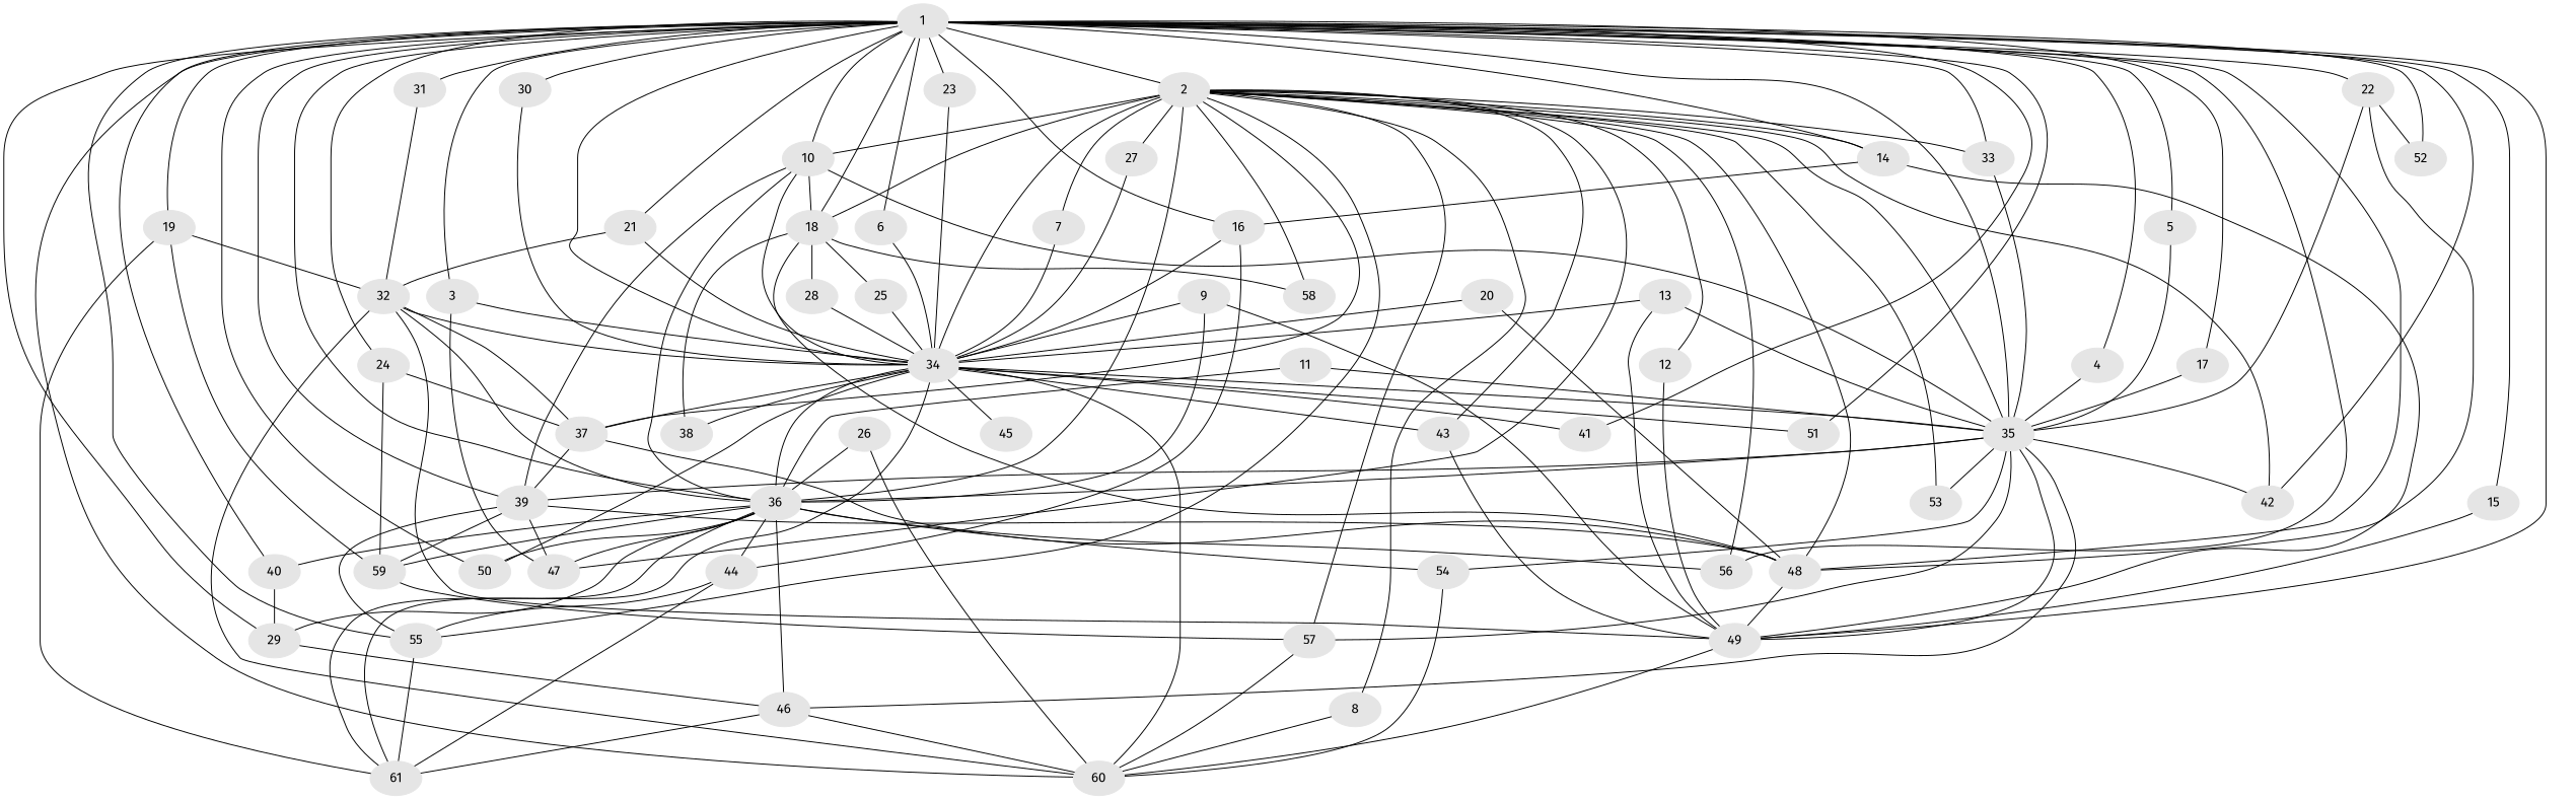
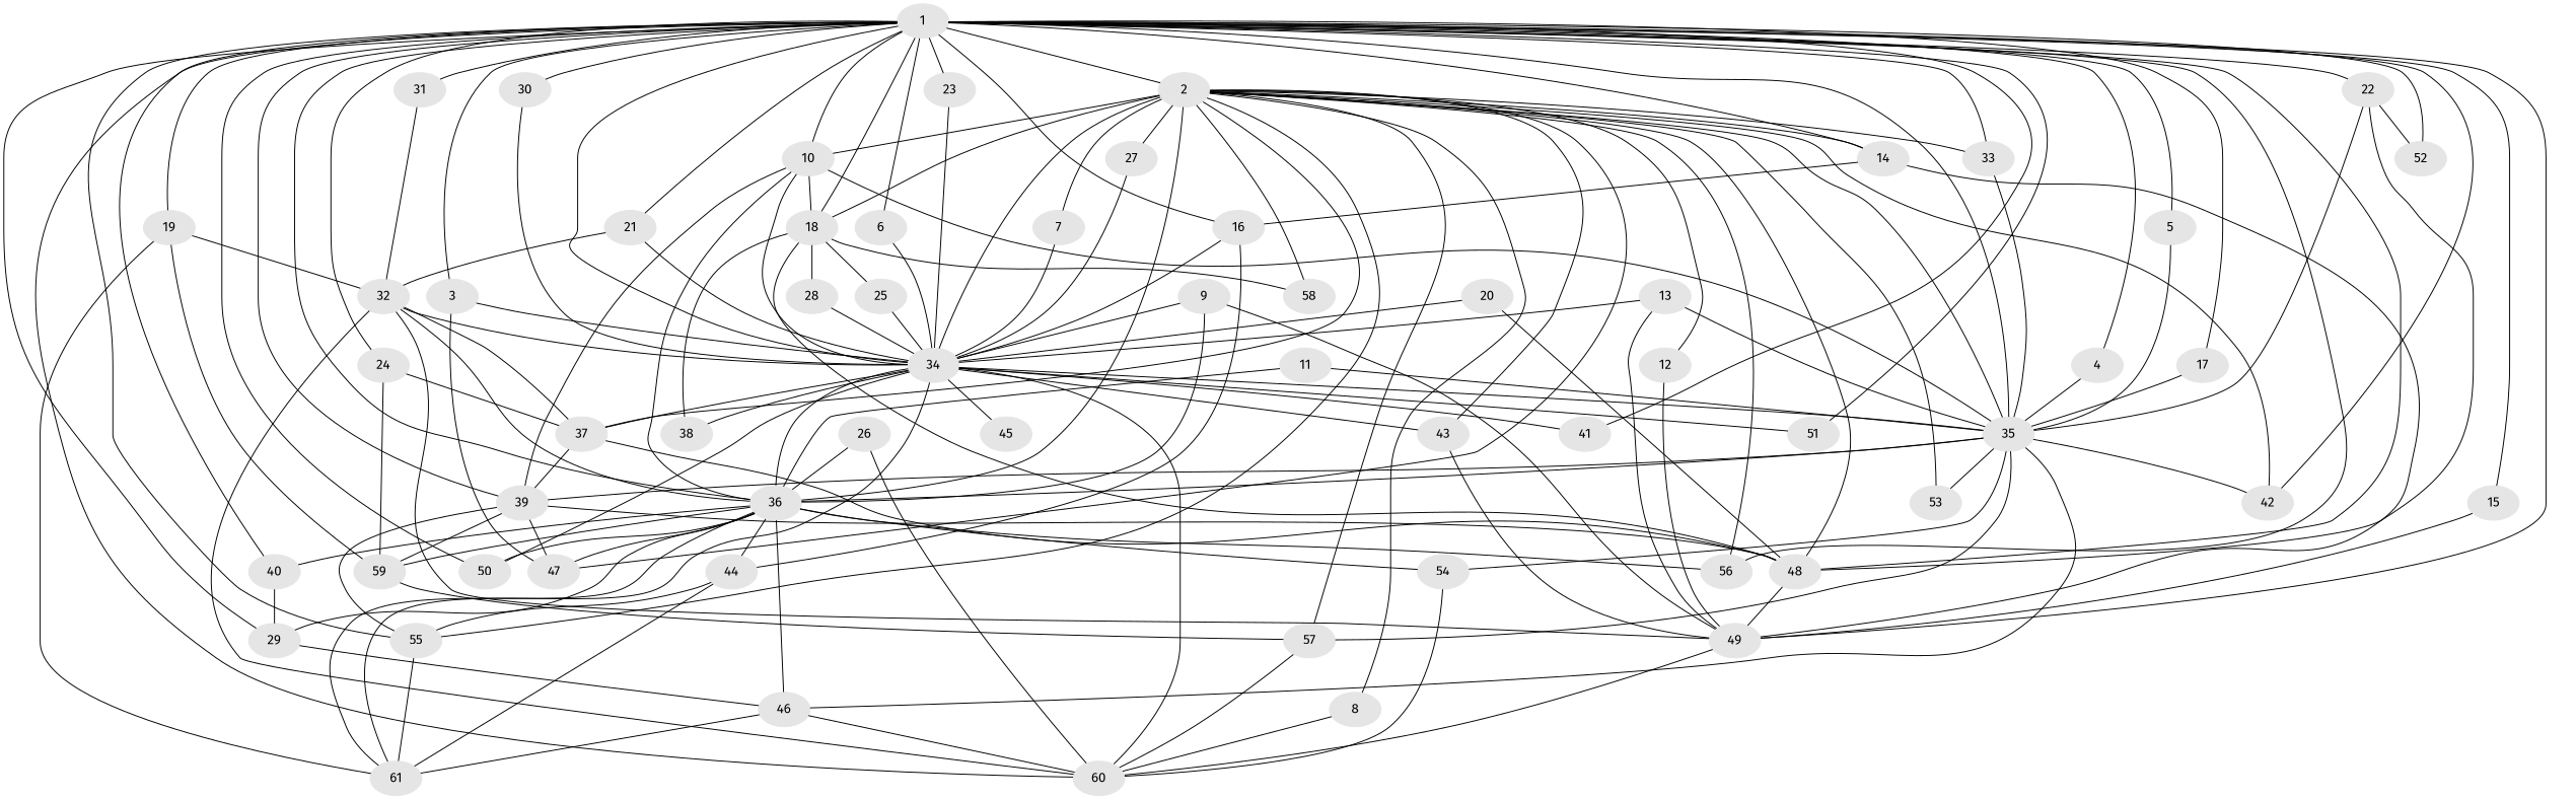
  graph {
    fontname="Fira Sans"
    node [color=gray90 fontname="Fira Sans" style=filled]
    edge [fontname="Fira Sans" weight=1.0]
    1
    2
    3
    4
    5
    6
    10
    14
    15
    16
    17
    18
    19
    21
    22
    23
    24
    29
    30
    31
    33
    34
    35
    36
    39
    40
    41
    42
    48
    49
    50
    51
    52
    55
    56
    60
    7
    8
    12
    27
    37
    43
    47
    53
    57
    58
    44
    25
    28
    38
    32
    59
    61
    46
    45
    54
    9
    11
    13
    20
    26
    1 -- 2 [weight=8.0]
    1 -- 3
    1 -- 4
    1 -- 5
    1 -- 6
    1 -- 10 [weight=5.0]
    1 -- 14
    1 -- 15
    1 -- 16
    1 -- 17
    1 -- 18
    1 -- 19
    1 -- 21
    1 -- 22 [weight=2.0]
    1 -- 23
    1 -- 24
    1 -- 29
    1 -- 30
    1 -- 31 [weight=2.0]
    1 -- 33
    1 -- 34 [weight=4.0]
    1 -- 35 [weight=4.0]
    1 -- 36 [weight=4.0]
    1 -- 39 [weight=2.0]
    1 -- 40
    1 -- 41
    1 -- 42
    1 -- 48
    1 -- 49 [weight=2.0]
    1 -- 50
    1 -- 51
    1 -- 52
    1 -- 55
    1 -- 56
    1 -- 60 [weight=2.0]
    2 -- 10 [weight=2.0]
    2 -- 14
    2 -- 18
    2 -- 33
    2 -- 34 [weight=2.0]
    2 -- 35 [weight=2.0]
    2 -- 36 [weight=2.0]
    2 -- 42
    2 -- 48
    2 -- 55
    2 -- 56
    2 -- 7
    2 -- 8
    2 -- 12
    2 -- 27
    2 -- 37
    2 -- 43
    2 -- 47
    2 -- 53
    2 -- 57
    2 -- 58
    3 -- 34
    3 -- 47
    4 -- 35
    5 -- 35
    6 -- 34
    10 -- 18
    10 -- 34
    10 -- 35
    10 -- 36
    10 -- 39
    14 -- 16
    14 -- 49
    15 -- 49
    16 -- 34
    16 -- 44
    17 -- 35
    18 -- 48
    18 -- 58
    18 -- 25
    18 -- 28
    18 -- 38
    19 -- 32
    19 -- 59
    19 -- 61
    21 -- 34
    21 -- 32
    22 -- 35
    22 -- 48
    22 -- 52
    23 -- 34
    24 -- 37 [weight=2.0]
    24 -- 59
    29 -- 36
    29 -- 46
    30 -- 34
    31 -- 32
    33 -- 35
    34 -- 35
    34 -- 36
    34 -- 41
    34 -- 50
    34 -- 51
    34 -- 60
    34 -- 37 [weight=2.0]
    34 -- 43 [weight=2.0]
    34 -- 38
    34 -- 61
    34 -- 45
    35 -- 36
    35 -- 39
    35 -- 42
-   35 -- 49
    35 -- 53
    35 -- 57
    35 -- 46
    35 -- 54
    36 -- 40
    36 -- 50
    36 -- 56
    36 -- 47
    36 -- 44
    36 -- 59
    36 -- 61
    36 -- 46
    36 -- 54 [weight=2.0]
    39 -- 48
    39 -- 55 [weight=2.0]
    39 -- 47
    39 -- 59
    40 -- 29
    48 -- 49
    49 -- 60
    55 -- 61
    7 -- 34
    8 -- 60
    12 -- 49
    27 -- 34
    37 -- 39
    37 -- 48
    43 -- 49
    57 -- 60
    44 -- 55
    44 -- 61
    25 -- 34
    28 -- 34
    32 -- 34 [weight=2.0]
    32 -- 36
    32 -- 49
    32 -- 60
    32 -- 37
    59 -- 57
    46 -- 60
    46 -- 61
    54 -- 60
    9 -- 34
    9 -- 36
    9 -- 49
    11 -- 35
    11 -- 36
    13 -- 34
    13 -- 35
    13 -- 49
    20 -- 34
    20 -- 48
    26 -- 36
    26 -- 60
  }
